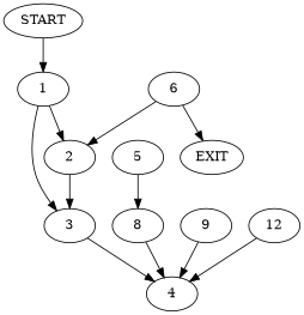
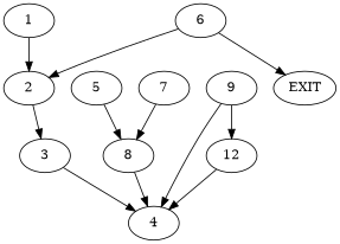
  digraph {
-   n1 [label=START]
    1
    2
    3
    n5 [label=EXIT]
    4
    6
    5
    8
+   7
    9
    n12 [label=12]
-   n1 -> 1
    1 -> 2
-   1 -> 3
    2 -> 3
    3 -> 4
    6 -> 2
    6 -> n5
    5 -> 8
    8 -> 4
+   7 -> 8
    9 -> 4
+   9 -> n12
    n12 -> 4
  }
